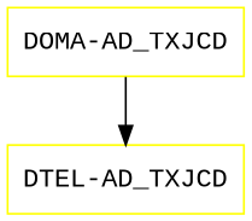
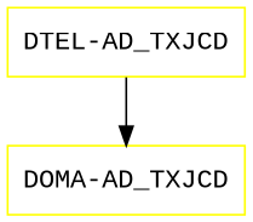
  digraph {
    fontname="Liberation Mono"
    node [color=yellow shape=box fontname="Liberation Mono"]
    "DTEL-AD_TXJCD"
    "DOMA-AD_TXJCD"
-   "DOMA-AD_TXJCD" -> "DTEL-AD_TXJCD" [fontname="Liberation Mono"]
+   "DTEL-AD_TXJCD" -> "DOMA-AD_TXJCD" [fontname="Liberation Mono"]
  }
